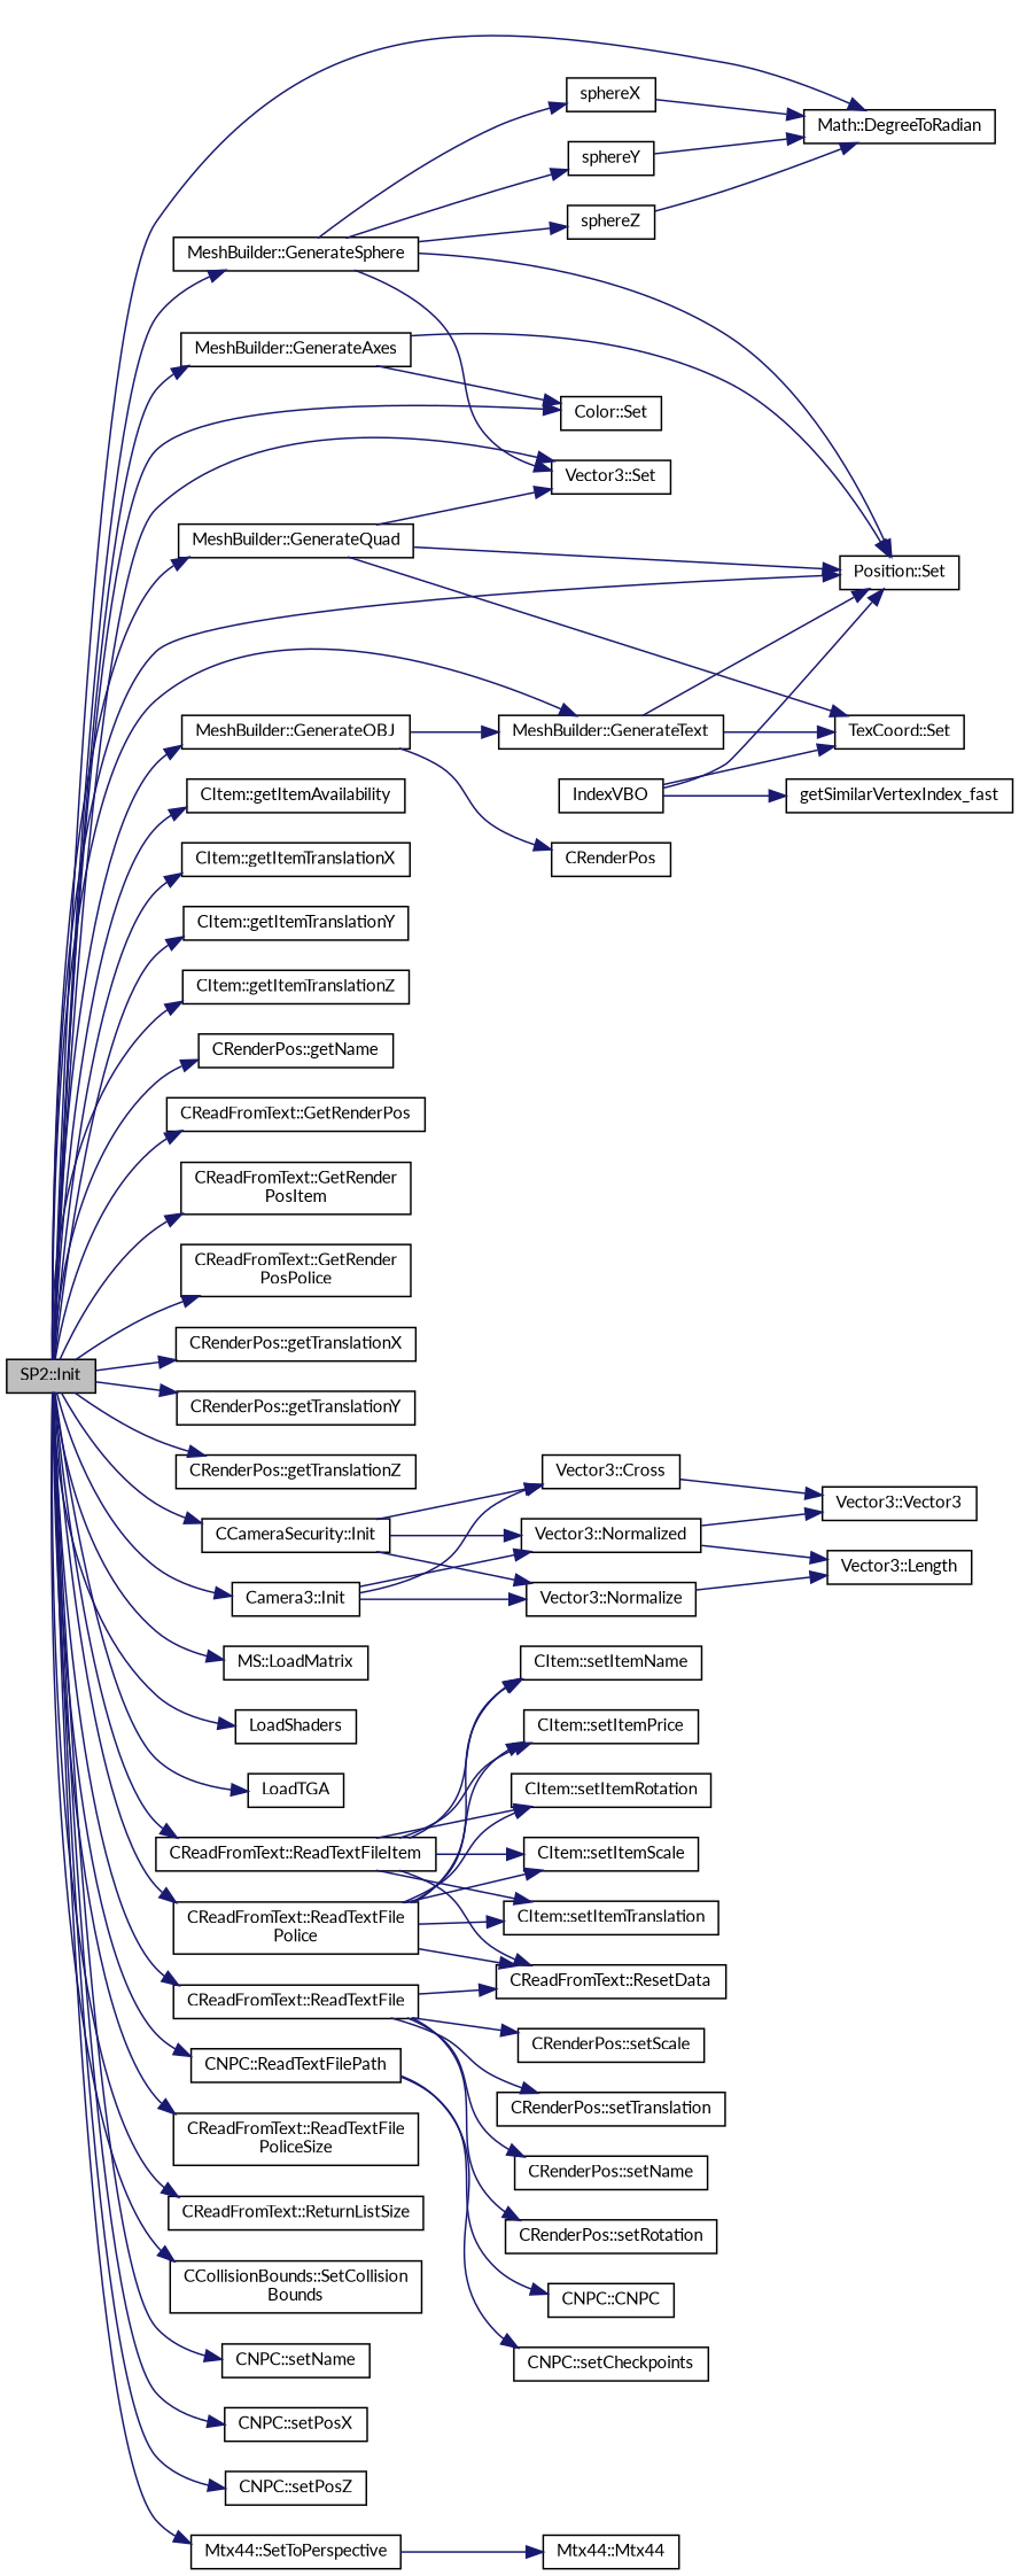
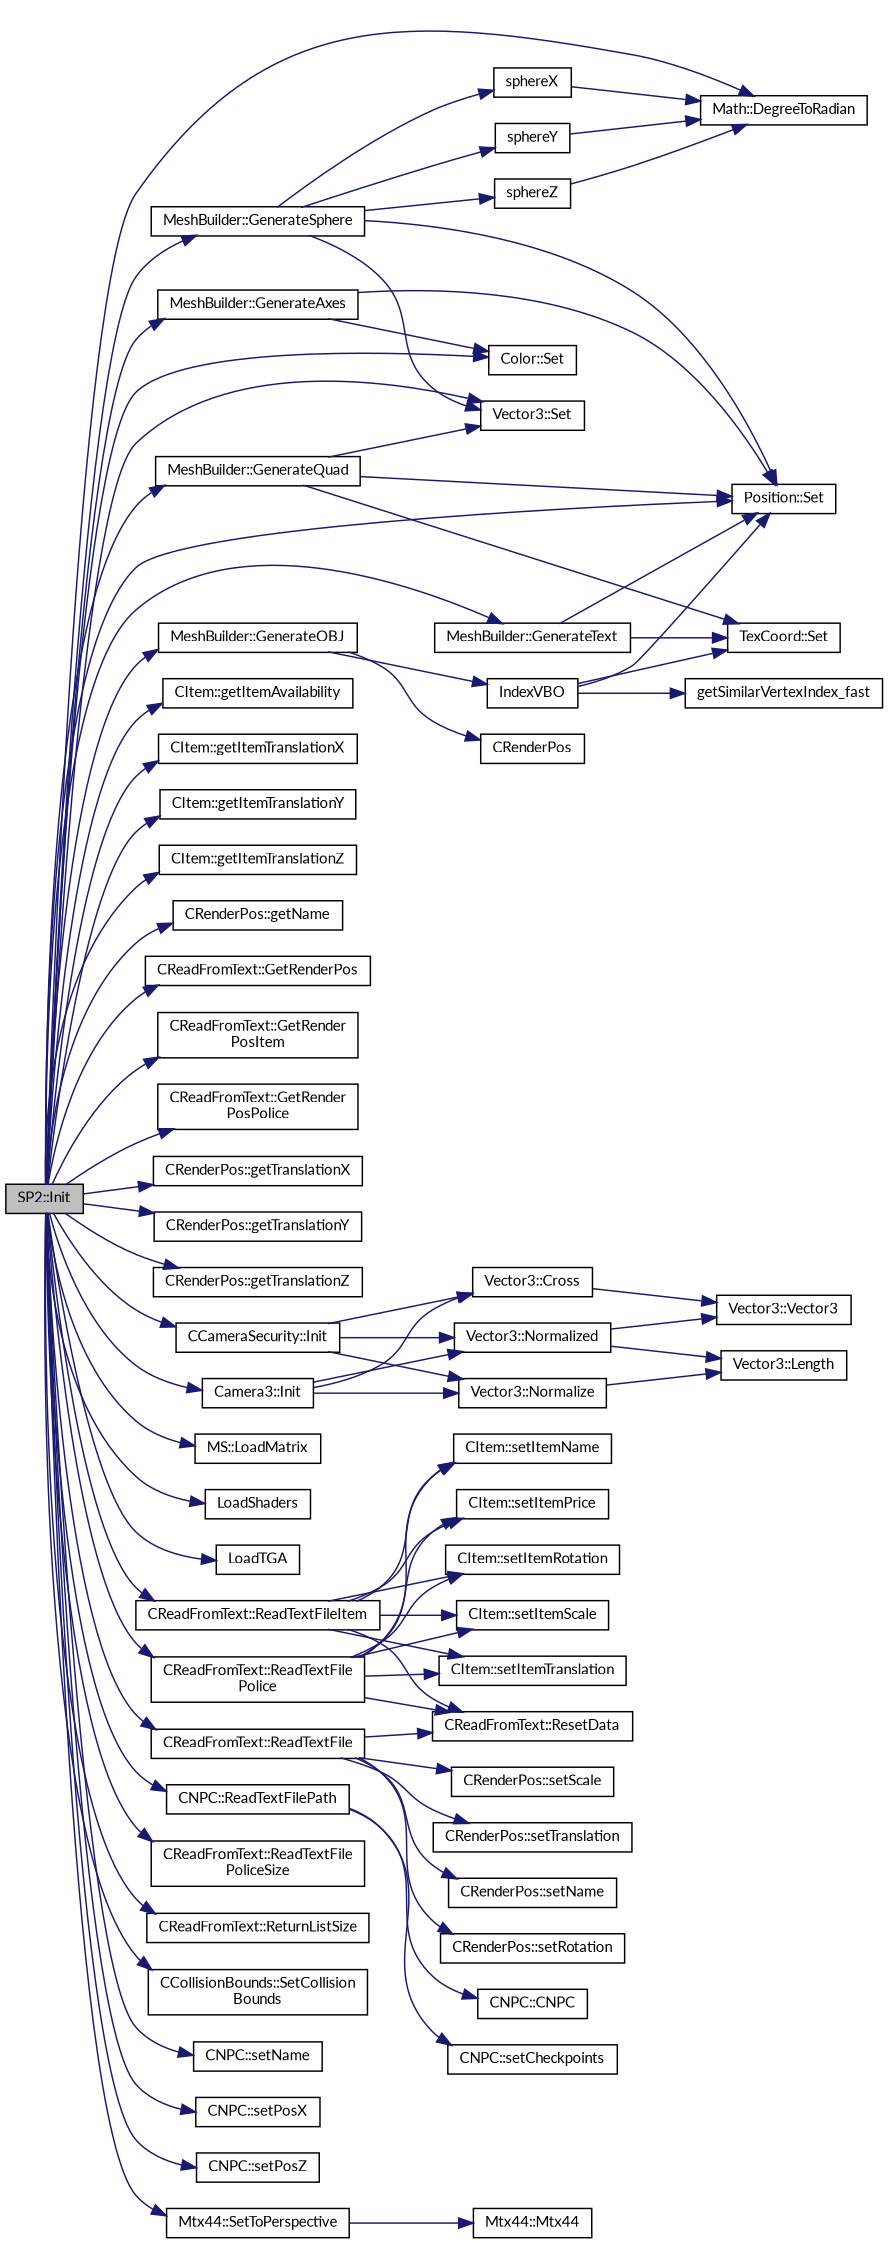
  digraph {
    fontname=Lato
    rankdir=LR
    node [color=black fontname=Lato fontsize=10 shape=record]
    edge [color=midnightblue fontname=Lato fontsize=10 labelfontname=Helvetica labelfontsize=10 style=solid]
    n1 [fillcolor=grey75 fontcolor=black height=0.2 label="SP2::Init" style=filled width=0.4]
    n2 [height=0.2 label="Math::DegreeToRadian" width=0.4]
    n3 [height=0.2 label="MeshBuilder::GenerateAxes" width=0.4]
    n4 [height=0.2 label="Position::Set" width=0.4]
    n5 [height=0.2 label="Color::Set" width=0.4]
    n6 [height=0.2 label="MeshBuilder::GenerateOBJ" width=0.4]
    n7 [height=0.2 label="MeshBuilder::GenerateQuad" width=0.4]
    n8 [height=0.2 label="Vector3::Set" width=0.4]
    n9 [height=0.2 label="MeshBuilder::GenerateSphere" width=0.4]
    n10 [height=0.2 label="MeshBuilder::GenerateText" width=0.4]
    n11 [height=0.2 label="CItem::getItemAvailability" width=0.4]
    n12 [height=0.2 label="CItem::getItemTranslationX" width=0.4]
    n13 [height=0.2 label="CItem::getItemTranslationY" width=0.4]
    n14 [height=0.2 label="CItem::getItemTranslationZ" width=0.4]
    n15 [height=0.2 label="CRenderPos::getName" width=0.4]
    n16 [height=0.2 label="CReadFromText::GetRenderPos" width=0.4]
    n17 [height=0.2 label="CReadFromText::GetRender\lPosItem" width=0.4]
    n18 [height=0.2 label="CReadFromText::GetRender\lPosPolice" width=0.4]
    n19 [height=0.2 label="CRenderPos::getTranslationX" width=0.4]
    n20 [height=0.2 label="CRenderPos::getTranslationY" width=0.4]
    n21 [height=0.2 label="CRenderPos::getTranslationZ" width=0.4]
    n22 [height=0.2 label="CCameraSecurity::Init" width=0.4]
    n23 [height=0.2 label="Camera3::Init" width=0.4]
    n24 [height=0.2 label="MS::LoadMatrix" width=0.4]
    n25 [height=0.2 label=LoadShaders width=0.4]
    n26 [height=0.2 label=LoadTGA width=0.4]
    n27 [height=0.2 label="CReadFromText::ReadTextFile" width=0.4]
    n28 [height=0.2 label="CReadFromText::ReadTextFileItem" width=0.4]
    n29 [height=0.2 label="CNPC::ReadTextFilePath" width=0.4]
    n30 [height=0.2 label="CReadFromText::ReadTextFile\lPolice" width=0.4]
    n31 [height=0.2 label="CReadFromText::ReadTextFile\lPoliceSize" width=0.4]
    n32 [height=0.2 label="CReadFromText::ReturnListSize" width=0.4]
    n33 [height=0.2 label="CCollisionBounds::SetCollision\lBounds" width=0.4]
    n34 [height=0.2 label="CNPC::setName" width=0.4]
    n35 [height=0.2 label="CNPC::setPosX" width=0.4]
    n36 [height=0.2 label="CNPC::setPosZ" width=0.4]
    n37 [height=0.2 label="Mtx44::SetToPerspective" width=0.4]
    n38 [height=0.2 label=IndexVBO width=0.4]
    n39 [height=0.2 label=CRenderPos width=0.4]
    n40 [height=0.2 label="TexCoord::Set" width=0.4]
    n41 [height=0.2 label=sphereX width=0.4]
    n42 [height=0.2 label=sphereY width=0.4]
    n43 [height=0.2 label=sphereZ width=0.4]
    n44 [height=0.2 label="Vector3::Cross" width=0.4]
    n45 [height=0.2 label="Vector3::Normalize" width=0.4]
    n46 [height=0.2 label="Vector3::Normalized" width=0.4]
    n47 [height=0.2 label="CReadFromText::ResetData" width=0.4]
    n48 [height=0.2 label="CRenderPos::setName" width=0.4]
    n49 [height=0.2 label="CRenderPos::setRotation" width=0.4]
    n50 [height=0.2 label="CRenderPos::setScale" width=0.4]
    n51 [height=0.2 label="CRenderPos::setTranslation" width=0.4]
    n52 [height=0.2 label="CItem::setItemName" width=0.4]
    n53 [height=0.2 label="CItem::setItemPrice" width=0.4]
    n54 [height=0.2 label="CItem::setItemRotation" width=0.4]
    n55 [height=0.2 label="CItem::setItemScale" width=0.4]
    n56 [height=0.2 label="CItem::setItemTranslation" width=0.4]
    n57 [height=0.2 label="CNPC::CNPC" width=0.4]
    n58 [height=0.2 label="CNPC::setCheckpoints" width=0.4]
    n59 [height=0.2 label="Mtx44::Mtx44" width=0.4]
    n60 [height=0.2 label=getSimilarVertexIndex_fast width=0.4]
    n61 [height=0.2 label="Vector3::Vector3" width=0.4]
    n62 [height=0.2 label="Vector3::Length" width=0.4]
    n1 -> n2
    n1 -> n3
    n1 -> n4
    n1 -> n5
    n1 -> n6
    n1 -> n7
    n1 -> n8
    n1 -> n9
    n1 -> n10
    n1 -> n11
    n1 -> n12
    n1 -> n13
    n1 -> n14
    n1 -> n15
    n1 -> n16
    n1 -> n17
    n1 -> n18
    n1 -> n19
    n1 -> n20
    n1 -> n21
    n1 -> n22
    n1 -> n23
    n1 -> n24
    n1 -> n25
    n1 -> n26
    n1 -> n27
    n1 -> n28
    n1 -> n29
    n1 -> n30
    n1 -> n31
    n1 -> n32
    n1 -> n33
    n1 -> n34
    n1 -> n35
    n1 -> n36
    n1 -> n37
    n3 -> n4
    n3 -> n5
-   n6 -> n10
+   n6 -> n38
    n6 -> n39
    n7 -> n4
    n7 -> n8
    n7 -> n40
    n9 -> n4
    n9 -> n8
    n9 -> n41
    n9 -> n42
    n9 -> n43
    n10 -> n4
    n10 -> n40
    n22 -> n44
    n22 -> n45
    n22 -> n46
    n23 -> n44
    n23 -> n45
    n23 -> n46
    n27 -> n47
    n27 -> n48
    n27 -> n49
    n27 -> n50
    n27 -> n51
    n28 -> n47
    n28 -> n52
    n28 -> n53
    n28 -> n54
    n28 -> n55
    n28 -> n56
    n29 -> n57
    n29 -> n58
    n30 -> n47
    n30 -> n52
    n30 -> n53
    n30 -> n54
    n30 -> n55
    n30 -> n56
    n37 -> n59
    n38 -> n4
    n38 -> n40
    n38 -> n60
    n41 -> n2
    n42 -> n2
    n43 -> n2
    n44 -> n61
    n45 -> n62
    n46 -> n61
    n46 -> n62
  }
